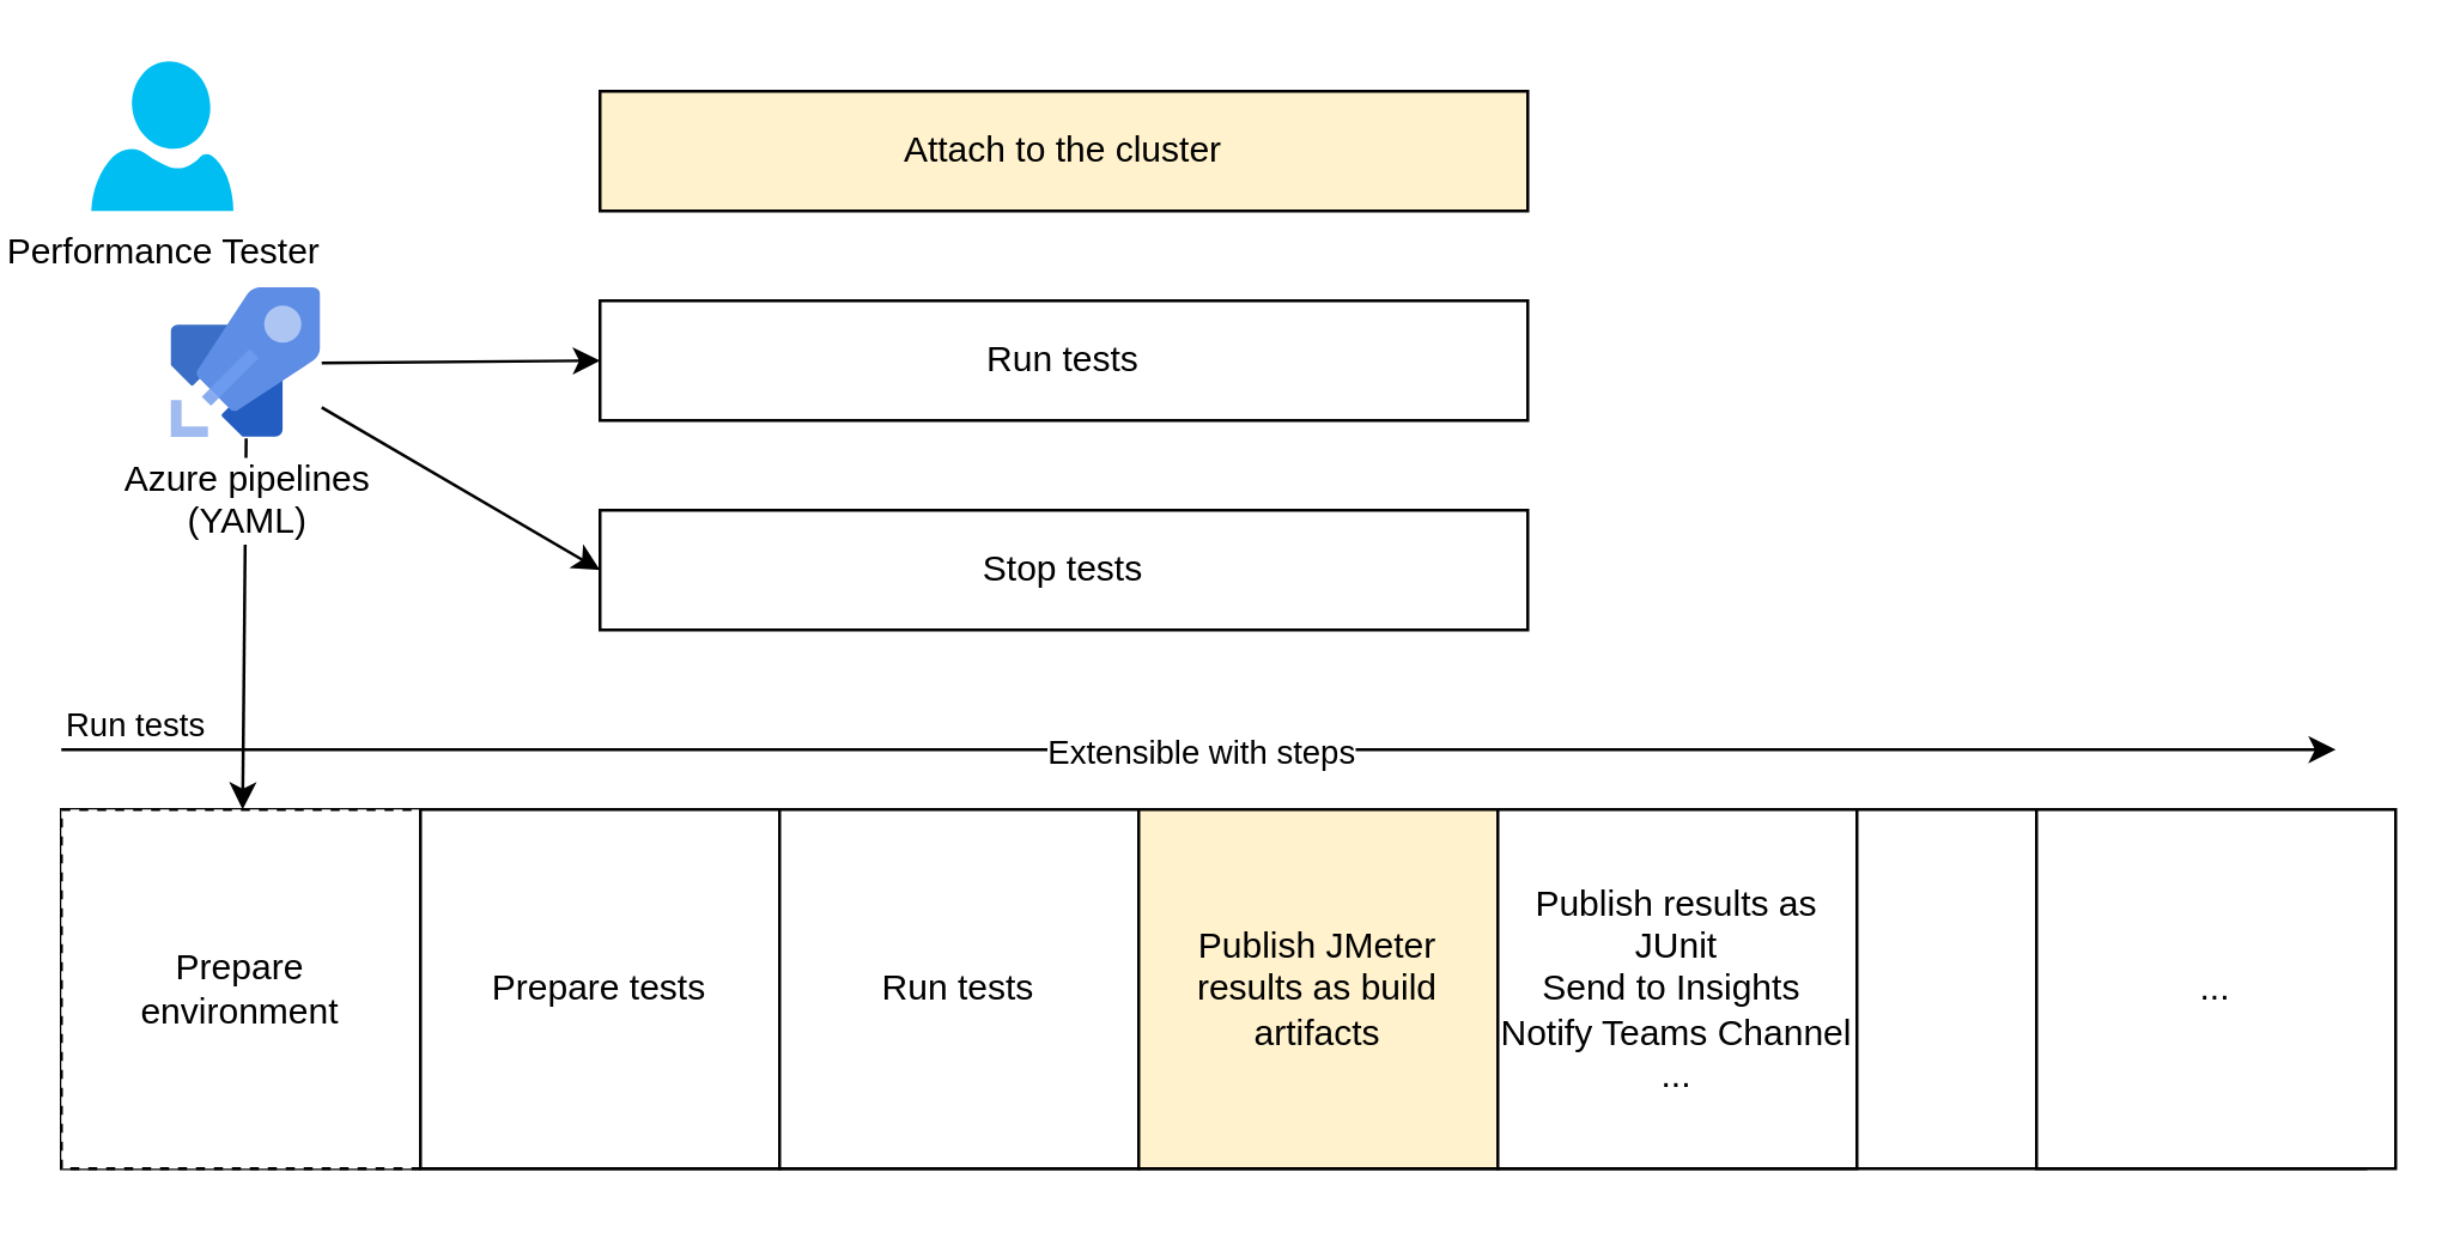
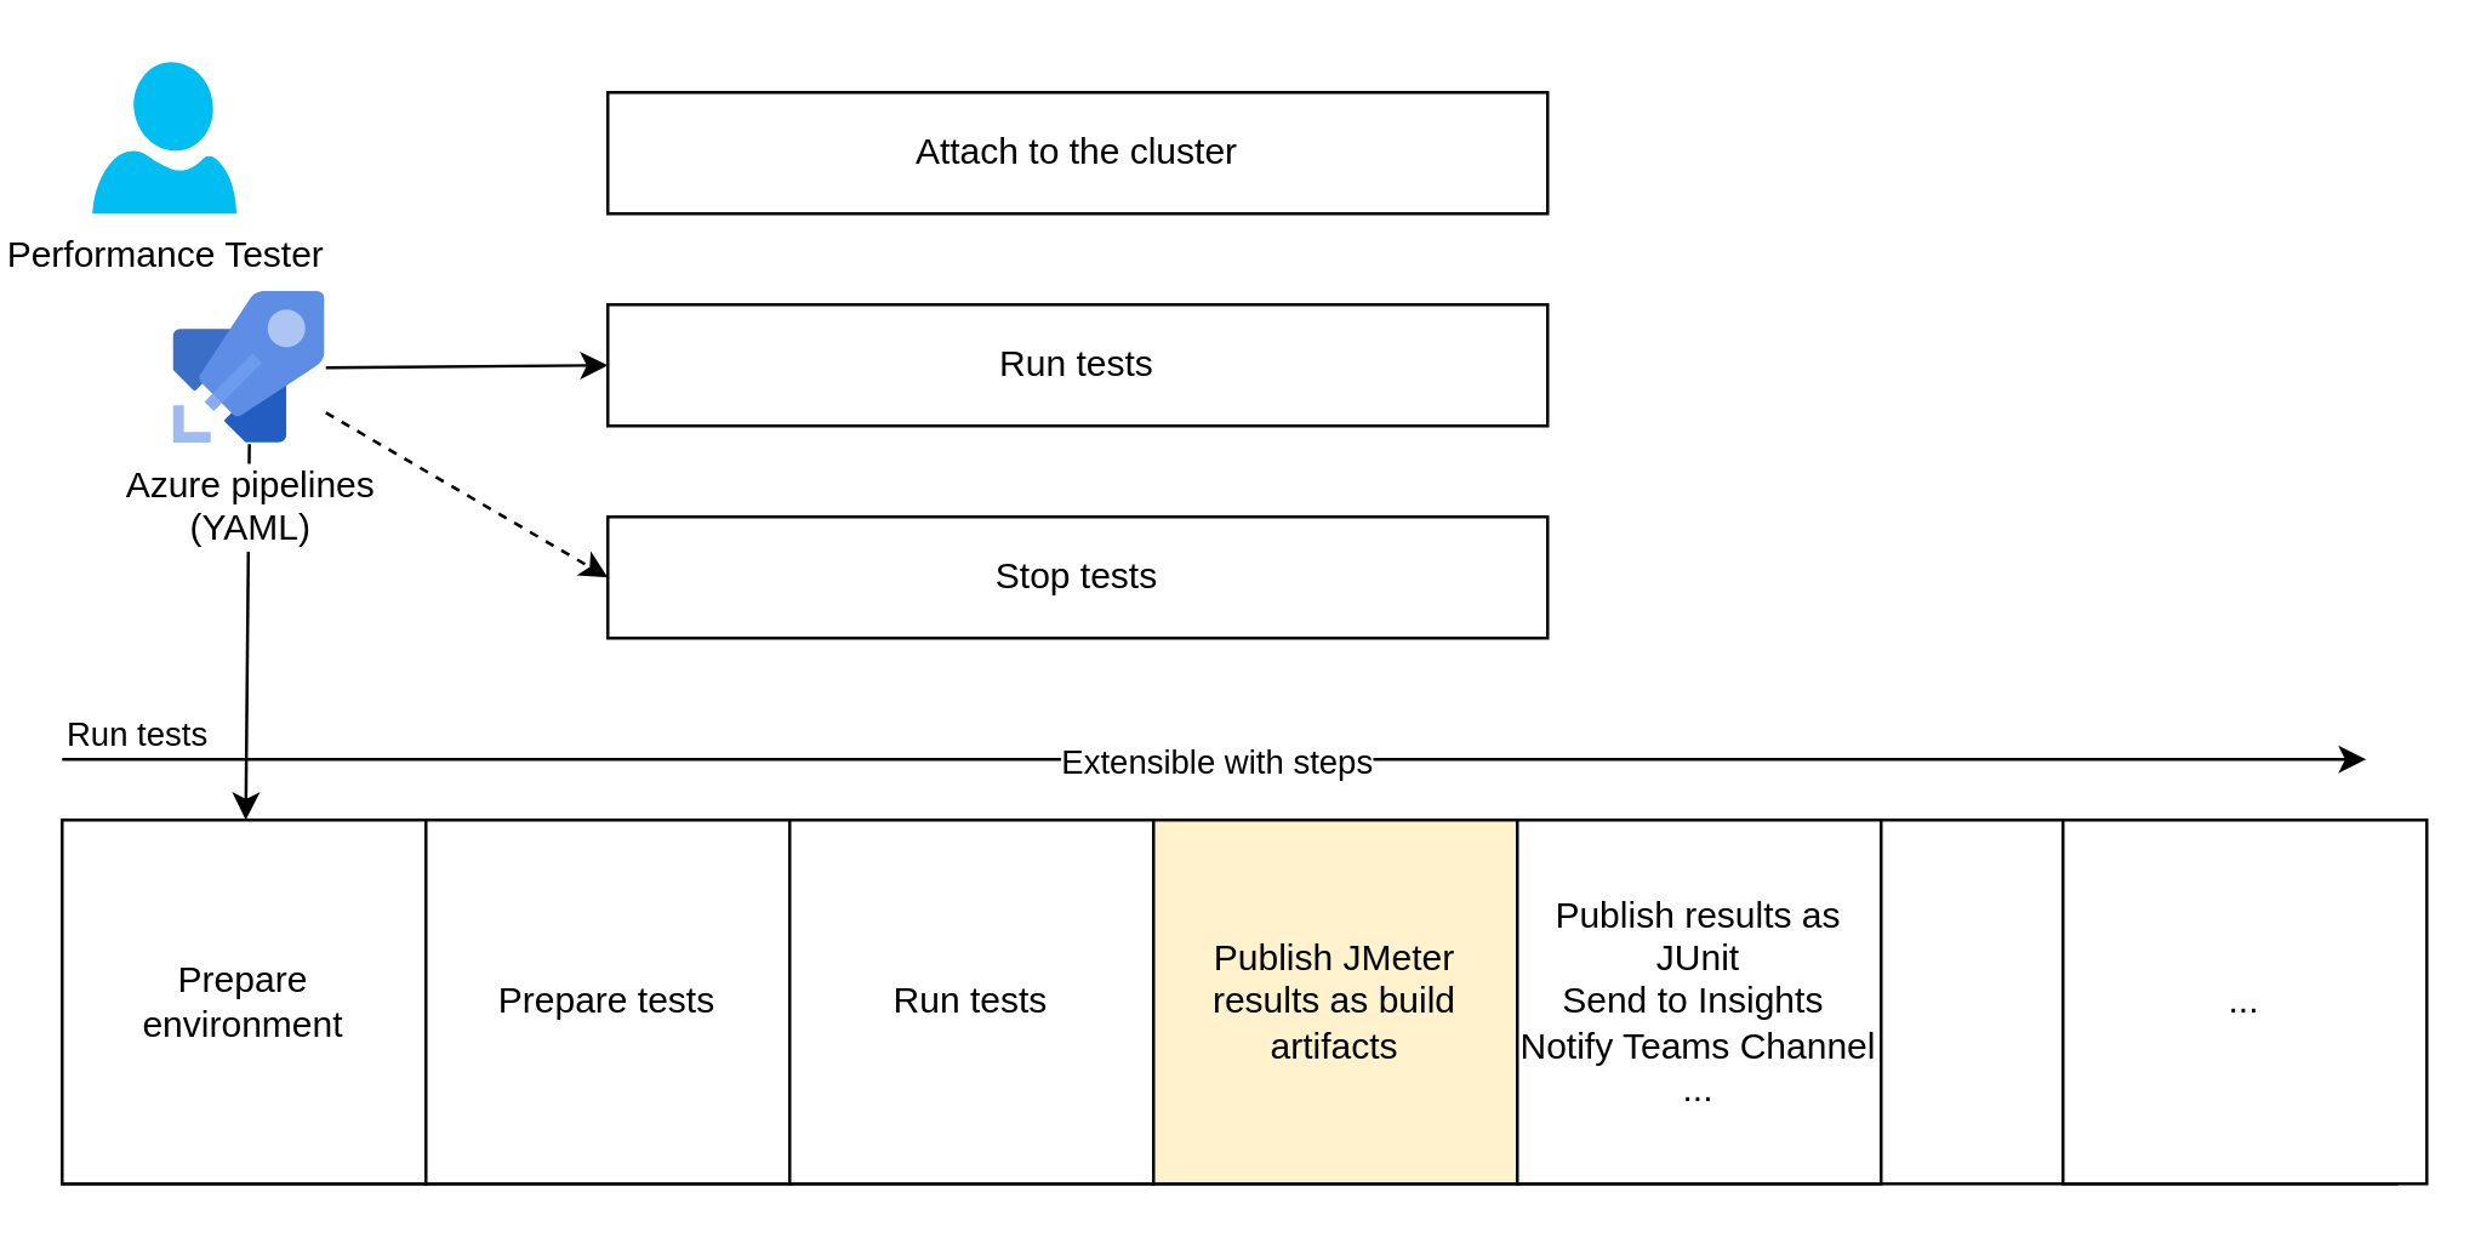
  <mxCell id="0" />
  <mxCell id="1" parent="0" />
  <mxCell id="2" style="rounded=0;orthogonalLoop=1;jettySize=auto;html=1;" edge="1" parent="1" source="5" target="11"><mxGeometry relative="1" as="geometry" /></mxCell>
  <mxCell id="3" style="rounded=0;orthogonalLoop=1;jettySize=auto;html=1;entryX=0;entryY=0.5;entryDx=0;entryDy=0;" edge="1" parent="1" source="5" target="7"><mxGeometry relative="1" as="geometry" /></mxCell>
- <mxCell id="4" style="rounded=0;orthogonalLoop=1;jettySize=auto;html=1;entryX=0;entryY=0.5;entryDx=0;entryDy=0;" edge="1" parent="1" source="5" target="8"><mxGeometry relative="1" as="geometry" /></mxCell>
+ <mxCell id="4" style="rounded=0;orthogonalLoop=1;jettySize=auto;html=1;entryX=0;entryY=0.5;entryDx=0;entryDy=0;dashed=1;" edge="1" parent="1" source="5" target="8"><mxGeometry relative="1" as="geometry" /></mxCell>
  <mxCell id="5" value="Azure pipelines&lt;br&gt;(YAML)" style="aspect=fixed;html=1;points=[];align=center;image;fontSize=12;image=img/lib/mscae/Azure_Pipelines&#09;.svg;" vertex="1" parent="1"><mxGeometry x="57" y="96" width="50" height="50" as="geometry" /></mxCell>
- <mxCell id="6" value="Attach to the cluster" style="rounded=0;whiteSpace=wrap;html=1;fillColor=#fff2cc;" vertex="1" parent="1"><mxGeometry x="200" y="30" width="310" height="40" as="geometry" /></mxCell>
+ <mxCell id="6" value="Attach to the cluster" style="rounded=0;whiteSpace=wrap;html=1;" vertex="1" parent="1"><mxGeometry x="200" y="30" width="310" height="40" as="geometry" /></mxCell>
  <mxCell id="7" value="Run tests" style="rounded=0;whiteSpace=wrap;html=1;" vertex="1" parent="1"><mxGeometry x="200" y="100" width="310" height="40" as="geometry" /></mxCell>
  <mxCell id="8" value="Stop tests" style="rounded=0;whiteSpace=wrap;html=1;" vertex="1" parent="1"><mxGeometry x="200" y="170" width="310" height="40" as="geometry" /></mxCell>
  <mxCell id="9" value="Performance Tester" style="verticalLabelPosition=bottom;html=1;verticalAlign=top;align=center;strokeColor=none;fillColor=#00BEF2;shape=mxgraph.azure.user;" vertex="1" parent="1"><mxGeometry x="30" y="20" width="47.5" height="50" as="geometry" /></mxCell>
  <mxCell id="10" value="" style="rounded=0;whiteSpace=wrap;html=1;" vertex="1" parent="1"><mxGeometry x="20" y="270" width="770" height="120" as="geometry" /></mxCell>
- <mxCell id="11" value="Prepare &lt;br&gt;environment" style="whiteSpace=wrap;html=1;aspect=fixed;dashed=1;" vertex="1" parent="1"><mxGeometry x="20" y="270" width="120" height="120" as="geometry" /></mxCell>
+ <mxCell id="11" value="Prepare &lt;br&gt;environment" style="whiteSpace=wrap;html=1;aspect=fixed;" vertex="1" parent="1"><mxGeometry x="20" y="270" width="120" height="120" as="geometry" /></mxCell>
  <mxCell id="12" value="Prepare tests" style="whiteSpace=wrap;html=1;aspect=fixed;" vertex="1" parent="1"><mxGeometry x="140" y="270" width="120" height="120" as="geometry" /></mxCell>
  <mxCell id="13" value="Run tests" style="whiteSpace=wrap;html=1;aspect=fixed;" vertex="1" parent="1"><mxGeometry x="260" y="270" width="120" height="120" as="geometry" /></mxCell>
  <mxCell id="14" value="Publish JMeter results as build artifacts" style="whiteSpace=wrap;html=1;aspect=fixed;fillColor=#fff2cc;" vertex="1" parent="1"><mxGeometry x="380" y="270" width="120" height="120" as="geometry" /></mxCell>
  <mxCell id="15" value="Publish results as JUnit&lt;br&gt;Send to Insights&amp;nbsp;&lt;br&gt;Notify Teams Channel&lt;br&gt;..." style="whiteSpace=wrap;html=1;aspect=fixed;" vertex="1" parent="1"><mxGeometry x="500" y="270" width="120" height="120" as="geometry" /></mxCell>
  <mxCell id="16" value="..." style="whiteSpace=wrap;html=1;aspect=fixed;" vertex="1" parent="1"><mxGeometry x="680" y="270" width="120" height="120" as="geometry" /></mxCell>
  <mxCell id="17" value="" style="endArrow=classic;html=1;" edge="1" parent="1"><mxGeometry relative="1" as="geometry"><mxPoint x="20" y="250" as="sourcePoint" /><mxPoint x="780" y="250" as="targetPoint" /><Array as="points"><mxPoint x="410" y="250" /></Array></mxGeometry></mxCell>
  <mxCell id="18" value="Extensible with steps" style="edgeLabel;resizable=0;html=1;align=center;verticalAlign=middle;" connectable="0" vertex="1" parent="17"><mxGeometry relative="1" as="geometry" /></mxCell>
  <mxCell id="19" value="Run tests" style="edgeLabel;resizable=0;html=1;align=left;verticalAlign=bottom;" connectable="0" vertex="1" parent="17"><mxGeometry x="-1" relative="1" as="geometry" /></mxCell>
